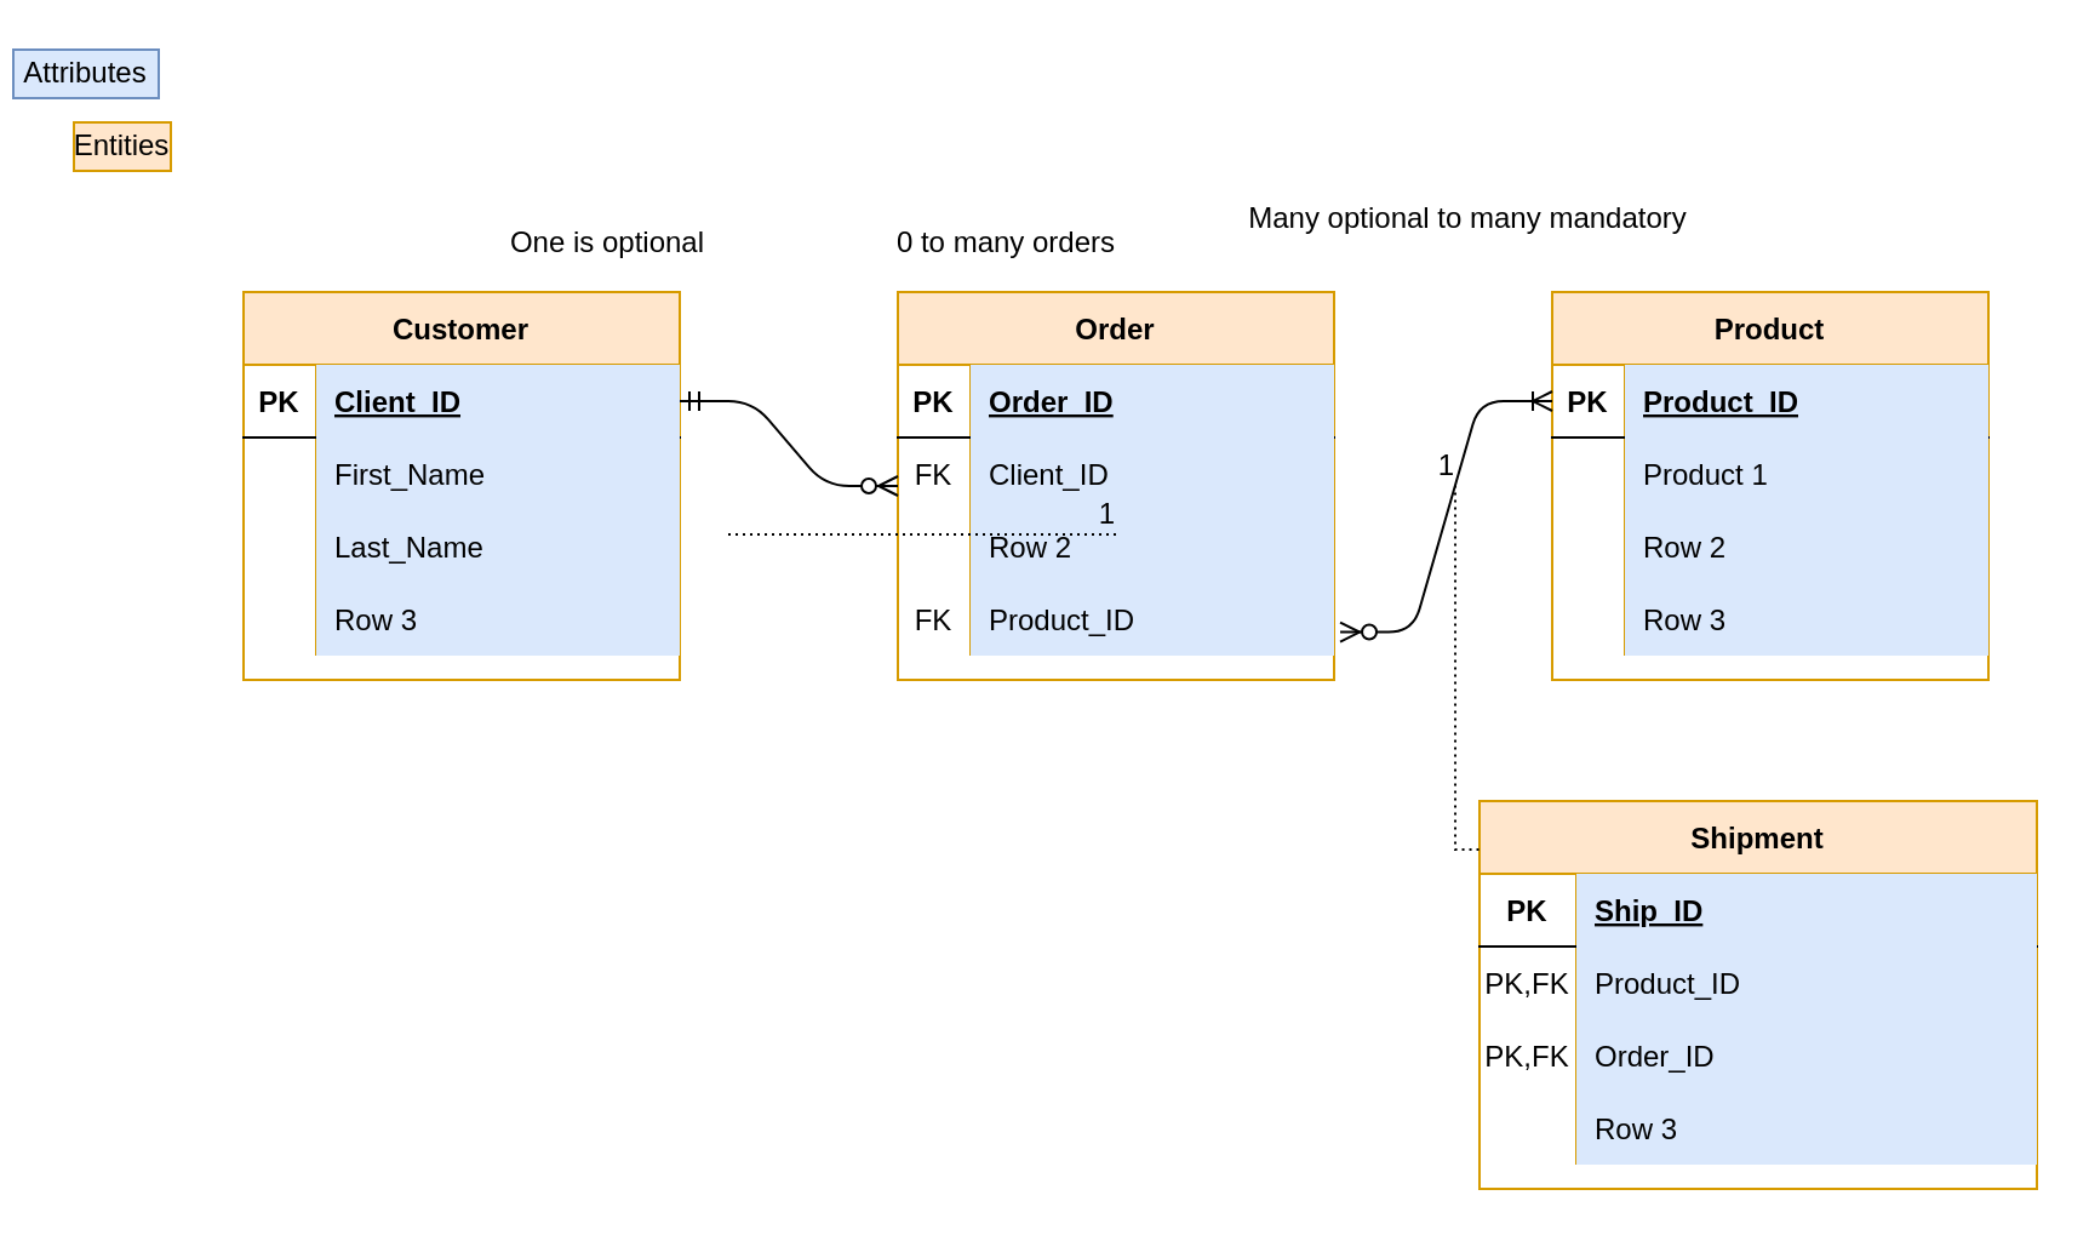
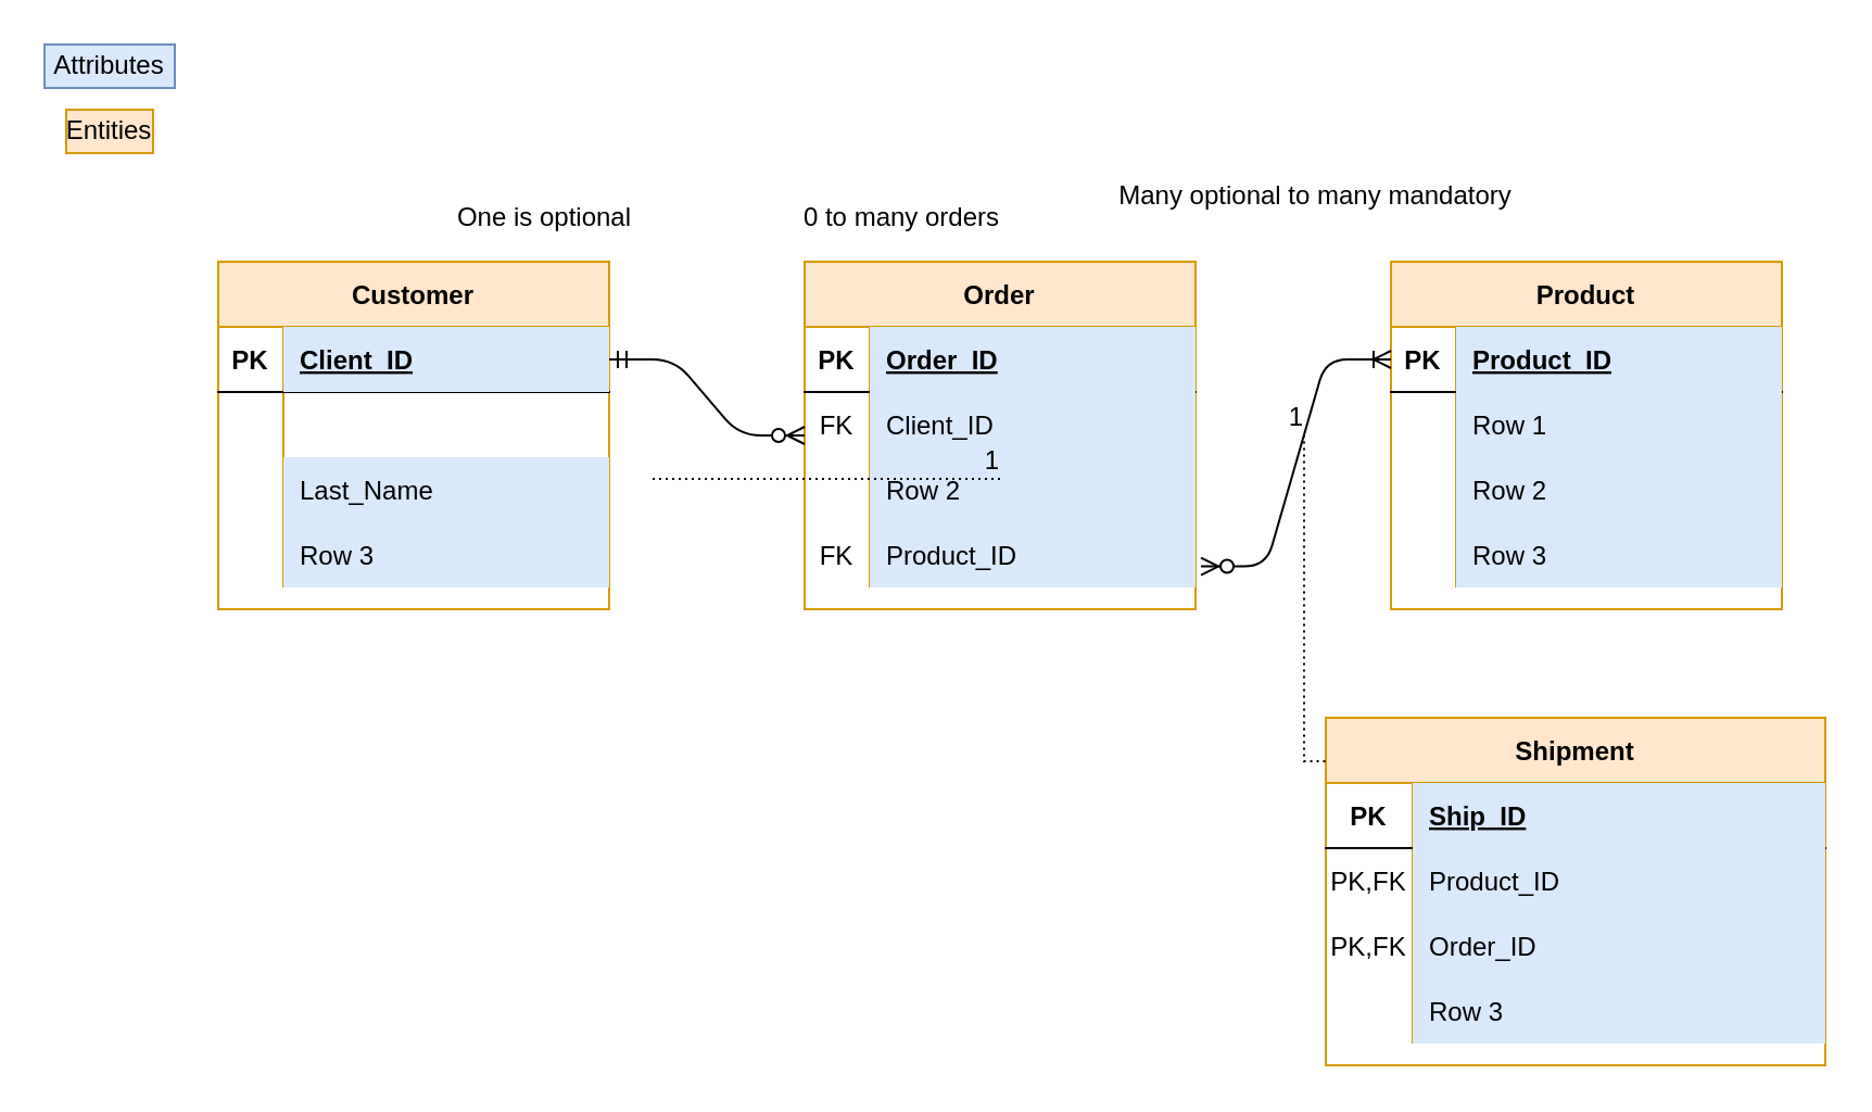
  <mxCell id="0" />
  <mxCell id="1" parent="0" />
  <mxCell id="2" value="Order" style="shape=table;startSize=30;container=1;collapsible=1;childLayout=tableLayout;fixedRows=1;rowLines=0;fontStyle=1;align=center;resizeLast=1;fillColor=#ffe6cc;strokeColor=#d79b00;" vertex="1" parent="1"><mxGeometry x="370" y="120" width="180" height="160" as="geometry" /></mxCell>
  <mxCell id="3" value="" style="shape=partialRectangle;collapsible=0;dropTarget=0;pointerEvents=0;fillColor=none;top=0;left=0;bottom=1;right=0;points=[[0,0.5],[1,0.5]];portConstraint=eastwest;" vertex="1" parent="2"><mxGeometry y="30" width="180" height="30" as="geometry" /></mxCell>
  <mxCell id="4" value="PK" style="shape=partialRectangle;connectable=0;fillColor=none;top=0;left=0;bottom=0;right=0;fontStyle=1;overflow=hidden;" vertex="1" parent="3"><mxGeometry width="30" height="30" as="geometry" /></mxCell>
  <mxCell id="5" value="Order_ID" style="shape=partialRectangle;connectable=0;fillColor=#dae8fc;top=0;left=0;bottom=0;right=0;align=left;spacingLeft=6;fontStyle=5;overflow=hidden;strokeColor=#6c8ebf;" vertex="1" parent="3"><mxGeometry x="30" width="150" height="30" as="geometry" /></mxCell>
  <mxCell id="6" value="" style="shape=partialRectangle;collapsible=0;dropTarget=0;pointerEvents=0;fillColor=none;top=0;left=0;bottom=0;right=0;points=[[0,0.5],[1,0.5]];portConstraint=eastwest;" vertex="1" parent="2"><mxGeometry y="60" width="180" height="30" as="geometry" /></mxCell>
  <mxCell id="7" value="FK" style="shape=partialRectangle;connectable=0;fillColor=none;top=0;left=0;bottom=0;right=0;editable=1;overflow=hidden;" vertex="1" parent="6"><mxGeometry width="30" height="30" as="geometry" /></mxCell>
  <mxCell id="8" value="Client_ID" style="shape=partialRectangle;connectable=0;fillColor=#dae8fc;top=0;left=0;bottom=0;right=0;align=left;spacingLeft=6;overflow=hidden;strokeColor=#6c8ebf;" vertex="1" parent="6"><mxGeometry x="30" width="150" height="30" as="geometry" /></mxCell>
  <mxCell id="9" value="" style="shape=partialRectangle;collapsible=0;dropTarget=0;pointerEvents=0;fillColor=none;top=0;left=0;bottom=0;right=0;points=[[0,0.5],[1,0.5]];portConstraint=eastwest;" vertex="1" parent="2"><mxGeometry y="90" width="180" height="30" as="geometry" /></mxCell>
  <mxCell id="10" value="" style="shape=partialRectangle;connectable=0;fillColor=none;top=0;left=0;bottom=0;right=0;editable=1;overflow=hidden;" vertex="1" parent="9"><mxGeometry width="30" height="30" as="geometry" /></mxCell>
  <mxCell id="11" value="Row 2" style="shape=partialRectangle;connectable=0;fillColor=#dae8fc;top=0;left=0;bottom=0;right=0;align=left;spacingLeft=6;overflow=hidden;strokeColor=#6c8ebf;" vertex="1" parent="9"><mxGeometry x="30" width="150" height="30" as="geometry" /></mxCell>
  <mxCell id="12" value="" style="shape=partialRectangle;collapsible=0;dropTarget=0;pointerEvents=0;fillColor=none;top=0;left=0;bottom=0;right=0;points=[[0,0.5],[1,0.5]];portConstraint=eastwest;" vertex="1" parent="2"><mxGeometry y="120" width="180" height="30" as="geometry" /></mxCell>
  <mxCell id="13" value="FK" style="shape=partialRectangle;connectable=0;fillColor=none;top=0;left=0;bottom=0;right=0;editable=1;overflow=hidden;" vertex="1" parent="12"><mxGeometry width="30" height="30" as="geometry" /></mxCell>
  <mxCell id="14" value="Product_ID" style="shape=partialRectangle;connectable=0;fillColor=#dae8fc;top=0;left=0;bottom=0;right=0;align=left;spacingLeft=6;overflow=hidden;strokeColor=#6c8ebf;" vertex="1" parent="12"><mxGeometry x="30" width="150" height="30" as="geometry" /></mxCell>
  <mxCell id="15" value="Product" style="shape=table;startSize=30;container=1;collapsible=1;childLayout=tableLayout;fixedRows=1;rowLines=0;fontStyle=1;align=center;resizeLast=1;fillColor=#ffe6cc;strokeColor=#d79b00;" vertex="1" parent="1"><mxGeometry x="640" y="120" width="180" height="160" as="geometry" /></mxCell>
  <mxCell id="16" value="" style="shape=partialRectangle;collapsible=0;dropTarget=0;pointerEvents=0;fillColor=none;top=0;left=0;bottom=1;right=0;points=[[0,0.5],[1,0.5]];portConstraint=eastwest;" vertex="1" parent="15"><mxGeometry y="30" width="180" height="30" as="geometry" /></mxCell>
  <mxCell id="17" value="PK" style="shape=partialRectangle;connectable=0;fillColor=none;top=0;left=0;bottom=0;right=0;fontStyle=1;overflow=hidden;" vertex="1" parent="16"><mxGeometry width="30" height="30" as="geometry" /></mxCell>
  <mxCell id="18" value="Product_ID" style="shape=partialRectangle;connectable=0;fillColor=#dae8fc;top=0;left=0;bottom=0;right=0;align=left;spacingLeft=6;fontStyle=5;overflow=hidden;strokeColor=#6c8ebf;" vertex="1" parent="16"><mxGeometry x="30" width="150" height="30" as="geometry" /></mxCell>
  <mxCell id="19" value="" style="shape=partialRectangle;collapsible=0;dropTarget=0;pointerEvents=0;fillColor=none;top=0;left=0;bottom=0;right=0;points=[[0,0.5],[1,0.5]];portConstraint=eastwest;" vertex="1" parent="15"><mxGeometry y="60" width="180" height="30" as="geometry" /></mxCell>
  <mxCell id="20" value="" style="shape=partialRectangle;connectable=0;fillColor=none;top=0;left=0;bottom=0;right=0;editable=1;overflow=hidden;" vertex="1" parent="19"><mxGeometry width="30" height="30" as="geometry" /></mxCell>
- <mxCell id="21" value="Product 1" style="shape=partialRectangle;connectable=0;fillColor=#dae8fc;top=0;left=0;bottom=0;right=0;align=left;spacingLeft=6;overflow=hidden;strokeColor=#6c8ebf;" vertex="1" parent="19"><mxGeometry x="30" width="150" height="30" as="geometry" /></mxCell>
+ <mxCell id="21" value="Row 1" style="shape=partialRectangle;connectable=0;fillColor=#dae8fc;top=0;left=0;bottom=0;right=0;align=left;spacingLeft=6;overflow=hidden;strokeColor=#6c8ebf;" vertex="1" parent="19"><mxGeometry x="30" width="150" height="30" as="geometry" /></mxCell>
  <mxCell id="22" value="" style="shape=partialRectangle;collapsible=0;dropTarget=0;pointerEvents=0;fillColor=none;top=0;left=0;bottom=0;right=0;points=[[0,0.5],[1,0.5]];portConstraint=eastwest;" vertex="1" parent="15"><mxGeometry y="90" width="180" height="30" as="geometry" /></mxCell>
  <mxCell id="23" value="" style="shape=partialRectangle;connectable=0;fillColor=none;top=0;left=0;bottom=0;right=0;editable=1;overflow=hidden;" vertex="1" parent="22"><mxGeometry width="30" height="30" as="geometry" /></mxCell>
  <mxCell id="24" value="Row 2" style="shape=partialRectangle;connectable=0;fillColor=#dae8fc;top=0;left=0;bottom=0;right=0;align=left;spacingLeft=6;overflow=hidden;strokeColor=#6c8ebf;" vertex="1" parent="22"><mxGeometry x="30" width="150" height="30" as="geometry" /></mxCell>
  <mxCell id="25" value="" style="shape=partialRectangle;collapsible=0;dropTarget=0;pointerEvents=0;fillColor=none;top=0;left=0;bottom=0;right=0;points=[[0,0.5],[1,0.5]];portConstraint=eastwest;" vertex="1" parent="15"><mxGeometry y="120" width="180" height="30" as="geometry" /></mxCell>
  <mxCell id="26" value="" style="shape=partialRectangle;connectable=0;fillColor=none;top=0;left=0;bottom=0;right=0;editable=1;overflow=hidden;" vertex="1" parent="25"><mxGeometry width="30" height="30" as="geometry" /></mxCell>
  <mxCell id="27" value="Row 3" style="shape=partialRectangle;connectable=0;fillColor=#dae8fc;top=0;left=0;bottom=0;right=0;align=left;spacingLeft=6;overflow=hidden;strokeColor=#6c8ebf;" vertex="1" parent="25"><mxGeometry x="30" width="150" height="30" as="geometry" /></mxCell>
  <mxCell id="28" value="Customer" style="shape=table;startSize=30;container=1;collapsible=1;childLayout=tableLayout;fixedRows=1;rowLines=0;fontStyle=1;align=center;resizeLast=1;fillColor=#ffe6cc;strokeColor=#d79b00;" vertex="1" parent="1"><mxGeometry x="100" y="120" width="180" height="160" as="geometry" /></mxCell>
  <mxCell id="29" value="" style="shape=partialRectangle;collapsible=0;dropTarget=0;pointerEvents=0;fillColor=none;top=0;left=0;bottom=1;right=0;points=[[0,0.5],[1,0.5]];portConstraint=eastwest;" vertex="1" parent="28"><mxGeometry y="30" width="180" height="30" as="geometry" /></mxCell>
  <mxCell id="30" value="PK" style="shape=partialRectangle;connectable=0;fillColor=none;top=0;left=0;bottom=0;right=0;fontStyle=1;overflow=hidden;" vertex="1" parent="29"><mxGeometry width="30" height="30" as="geometry" /></mxCell>
  <mxCell id="31" value="Client_ID" style="shape=partialRectangle;connectable=0;fillColor=#dae8fc;top=0;left=0;bottom=0;right=0;align=left;spacingLeft=6;fontStyle=5;overflow=hidden;strokeColor=#6c8ebf;" vertex="1" parent="29"><mxGeometry x="30" width="150" height="30" as="geometry" /></mxCell>
  <mxCell id="32" value="" style="shape=partialRectangle;collapsible=0;dropTarget=0;pointerEvents=0;fillColor=none;top=0;left=0;bottom=0;right=0;points=[[0,0.5],[1,0.5]];portConstraint=eastwest;" vertex="1" parent="28"><mxGeometry y="60" width="180" height="30" as="geometry" /></mxCell>
  <mxCell id="33" value="" style="shape=partialRectangle;connectable=0;fillColor=none;top=0;left=0;bottom=0;right=0;editable=1;overflow=hidden;" vertex="1" parent="32"><mxGeometry width="30" height="30" as="geometry" /></mxCell>
- <mxCell id="34" value="First_Name" style="shape=partialRectangle;connectable=0;fillColor=#dae8fc;top=0;left=0;bottom=0;right=0;align=left;spacingLeft=6;overflow=hidden;strokeColor=#6c8ebf;" vertex="1" parent="32"><mxGeometry x="30" width="150" height="30" as="geometry" /></mxCell>
  <mxCell id="35" value="" style="shape=partialRectangle;collapsible=0;dropTarget=0;pointerEvents=0;fillColor=none;top=0;left=0;bottom=0;right=0;points=[[0,0.5],[1,0.5]];portConstraint=eastwest;" vertex="1" parent="28"><mxGeometry y="90" width="180" height="30" as="geometry" /></mxCell>
  <mxCell id="36" value="" style="shape=partialRectangle;connectable=0;fillColor=none;top=0;left=0;bottom=0;right=0;editable=1;overflow=hidden;" vertex="1" parent="35"><mxGeometry width="30" height="30" as="geometry" /></mxCell>
  <mxCell id="37" value="Last_Name" style="shape=partialRectangle;connectable=0;fillColor=#dae8fc;top=0;left=0;bottom=0;right=0;align=left;spacingLeft=6;overflow=hidden;strokeColor=#6c8ebf;" vertex="1" parent="35"><mxGeometry x="30" width="150" height="30" as="geometry" /></mxCell>
  <mxCell id="38" value="" style="shape=partialRectangle;collapsible=0;dropTarget=0;pointerEvents=0;fillColor=none;top=0;left=0;bottom=0;right=0;points=[[0,0.5],[1,0.5]];portConstraint=eastwest;" vertex="1" parent="28"><mxGeometry y="120" width="180" height="30" as="geometry" /></mxCell>
  <mxCell id="39" value="" style="shape=partialRectangle;connectable=0;fillColor=none;top=0;left=0;bottom=0;right=0;editable=1;overflow=hidden;" vertex="1" parent="38"><mxGeometry width="30" height="30" as="geometry" /></mxCell>
  <mxCell id="40" value="Row 3" style="shape=partialRectangle;connectable=0;fillColor=#dae8fc;top=0;left=0;bottom=0;right=0;align=left;spacingLeft=6;overflow=hidden;strokeColor=#6c8ebf;" vertex="1" parent="38"><mxGeometry x="30" width="150" height="30" as="geometry" /></mxCell>
  <mxCell id="41" value="Entities" style="text;html=1;strokeColor=#d79b00;fillColor=#ffe6cc;align=center;verticalAlign=middle;whiteSpace=wrap;rounded=0;" vertex="1" parent="1"><mxGeometry x="30" y="50" width="40" height="20" as="geometry" /></mxCell>
- <mxCell id="42" value="Attributes" style="text;html=1;strokeColor=#6c8ebf;fillColor=#dae8fc;align=center;verticalAlign=middle;whiteSpace=wrap;rounded=0;" vertex="1" parent="1"><mxGeometry x="5" y="20" width="60" height="20" as="geometry" /></mxCell>
+ <mxCell id="42" value="Attributes" style="text;html=1;strokeColor=#6c8ebf;fillColor=#dae8fc;align=center;verticalAlign=middle;whiteSpace=wrap;rounded=0;" vertex="1" parent="1"><mxGeometry x="20" y="20" width="60" height="20" as="geometry" /></mxCell>
  <mxCell id="43" value="0 to many orders" style="text;html=1;strokeColor=none;fillColor=none;align=center;verticalAlign=middle;whiteSpace=wrap;rounded=0;" vertex="1" parent="1"><mxGeometry x="365" y="90" width="100" height="20" as="geometry" /></mxCell>
  <mxCell id="44" value="" style="edgeStyle=entityRelationEdgeStyle;fontSize=12;html=1;endArrow=ERzeroToMany;startArrow=ERmandOne;exitX=1;exitY=0.5;exitDx=0;exitDy=0;" edge="1" parent="1" source="29"><mxGeometry width="100" height="100" relative="1" as="geometry"><mxPoint x="290" y="130" as="sourcePoint" /><mxPoint x="370" y="200" as="targetPoint" /></mxGeometry></mxCell>
  <mxCell id="45" value="One is optional" style="text;html=1;align=center;verticalAlign=middle;resizable=0;points=[];autosize=1;strokeColor=none;" vertex="1" parent="1"><mxGeometry x="195" y="90" width="110" height="20" as="geometry" /></mxCell>
  <mxCell id="46" value="" style="edgeStyle=entityRelationEdgeStyle;fontSize=12;html=1;endArrow=ERoneToMany;startArrow=ERzeroToMany;exitX=1.014;exitY=0.676;exitDx=0;exitDy=0;exitPerimeter=0;entryX=0;entryY=0.5;entryDx=0;entryDy=0;" edge="1" parent="1" source="12" target="16"><mxGeometry width="100" height="100" relative="1" as="geometry"><mxPoint x="330" y="340" as="sourcePoint" /><mxPoint x="640" y="140" as="targetPoint" /></mxGeometry></mxCell>
  <mxCell id="47" value="Many optional to many mandatory" style="text;html=1;align=center;verticalAlign=middle;resizable=0;points=[];autosize=1;strokeColor=none;" vertex="1" parent="1"><mxGeometry x="505" y="80" width="200" height="20" as="geometry" /></mxCell>
  <mxCell id="48" value="Shipment" style="shape=table;startSize=30;container=1;collapsible=1;childLayout=tableLayout;fixedRows=1;rowLines=0;fontStyle=1;align=center;resizeLast=1;fillColor=#ffe6cc;strokeColor=#d79b00;" vertex="1" parent="1"><mxGeometry x="610" y="330" width="230" height="160" as="geometry" /></mxCell>
  <mxCell id="49" value="" style="shape=partialRectangle;collapsible=0;dropTarget=0;pointerEvents=0;fillColor=none;top=0;left=0;bottom=1;right=0;points=[[0,0.5],[1,0.5]];portConstraint=eastwest;" vertex="1" parent="48"><mxGeometry y="30" width="230" height="30" as="geometry" /></mxCell>
  <mxCell id="50" value="PK" style="shape=partialRectangle;connectable=0;fillColor=none;top=0;left=0;bottom=0;right=0;fontStyle=1;overflow=hidden;" vertex="1" parent="49"><mxGeometry width="40" height="30" as="geometry" /></mxCell>
  <mxCell id="51" value="Ship_ID" style="shape=partialRectangle;connectable=0;fillColor=#dae8fc;top=0;left=0;bottom=0;right=0;align=left;spacingLeft=6;fontStyle=5;overflow=hidden;strokeColor=#6c8ebf;" vertex="1" parent="49"><mxGeometry x="40" width="190" height="30" as="geometry" /></mxCell>
  <mxCell id="52" value="" style="shape=partialRectangle;collapsible=0;dropTarget=0;pointerEvents=0;fillColor=none;top=0;left=0;bottom=0;right=0;points=[[0,0.5],[1,0.5]];portConstraint=eastwest;" vertex="1" parent="48"><mxGeometry y="60" width="230" height="30" as="geometry" /></mxCell>
  <mxCell id="53" value="PK,FK" style="shape=partialRectangle;connectable=0;fillColor=none;top=0;left=0;bottom=0;right=0;editable=1;overflow=hidden;" vertex="1" parent="52"><mxGeometry width="40" height="30" as="geometry" /></mxCell>
  <mxCell id="54" value="Product_ID" style="shape=partialRectangle;connectable=0;fillColor=#dae8fc;top=0;left=0;bottom=0;right=0;align=left;spacingLeft=6;overflow=hidden;strokeColor=#6c8ebf;" vertex="1" parent="52"><mxGeometry x="40" width="190" height="30" as="geometry" /></mxCell>
  <mxCell id="55" value="" style="shape=partialRectangle;collapsible=0;dropTarget=0;pointerEvents=0;fillColor=none;top=0;left=0;bottom=0;right=0;points=[[0,0.5],[1,0.5]];portConstraint=eastwest;" vertex="1" parent="48"><mxGeometry y="90" width="230" height="30" as="geometry" /></mxCell>
  <mxCell id="56" value="PK,FK" style="shape=partialRectangle;connectable=0;fillColor=none;top=0;left=0;bottom=0;right=0;editable=1;overflow=hidden;" vertex="1" parent="55"><mxGeometry width="40" height="30" as="geometry" /></mxCell>
  <mxCell id="57" value="Order_ID" style="shape=partialRectangle;connectable=0;fillColor=#dae8fc;top=0;left=0;bottom=0;right=0;align=left;spacingLeft=6;overflow=hidden;strokeColor=#6c8ebf;" vertex="1" parent="55"><mxGeometry x="40" width="190" height="30" as="geometry" /></mxCell>
  <mxCell id="58" value="" style="shape=partialRectangle;collapsible=0;dropTarget=0;pointerEvents=0;fillColor=none;top=0;left=0;bottom=0;right=0;points=[[0,0.5],[1,0.5]];portConstraint=eastwest;" vertex="1" parent="48"><mxGeometry y="120" width="230" height="30" as="geometry" /></mxCell>
  <mxCell id="59" value="" style="shape=partialRectangle;connectable=0;fillColor=none;top=0;left=0;bottom=0;right=0;editable=1;overflow=hidden;" vertex="1" parent="58"><mxGeometry width="40" height="30" as="geometry" /></mxCell>
  <mxCell id="60" value="Row 3" style="shape=partialRectangle;connectable=0;fillColor=#dae8fc;top=0;left=0;bottom=0;right=0;align=left;spacingLeft=6;overflow=hidden;strokeColor=#6c8ebf;" vertex="1" parent="58"><mxGeometry x="40" width="190" height="30" as="geometry" /></mxCell>
  <mxCell id="61" value="" style="endArrow=none;html=1;rounded=0;dashed=1;dashPattern=1 2;" edge="1" parent="1"><mxGeometry relative="1" as="geometry"><mxPoint x="300" y="220" as="sourcePoint" /><mxPoint x="460" y="220" as="targetPoint" /></mxGeometry></mxCell>
  <mxCell id="62" value="1" style="resizable=0;html=1;align=right;verticalAlign=bottom;" connectable="0" vertex="1" parent="61"><mxGeometry x="1" relative="1" as="geometry" /></mxCell>
  <mxCell id="63" value="" style="endArrow=none;html=1;rounded=0;dashed=1;dashPattern=1 2;exitX=-0.001;exitY=0.125;exitDx=0;exitDy=0;exitPerimeter=0;" edge="1" parent="1" source="48"><mxGeometry relative="1" as="geometry"><mxPoint x="310" y="360" as="sourcePoint" /><mxPoint x="600" y="200" as="targetPoint" /><Array as="points"><mxPoint x="600" y="350" /></Array></mxGeometry></mxCell>
  <mxCell id="64" value="1" style="resizable=0;html=1;align=right;verticalAlign=bottom;" connectable="0" vertex="1" parent="63"><mxGeometry x="1" relative="1" as="geometry" /></mxCell>
